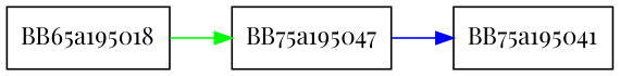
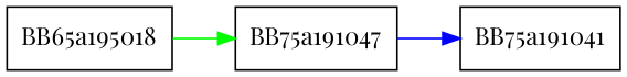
  digraph {
    fontname="Playfair Display"
    rankdir=LR
    splines=ortho
    node [fontname="Playfair Display" shape=box]
    edge [fontname="Playfair Display"]
    n1 [label=BB65a195018]
-   BB75a195047
-   BB75a195041
+   BB75a195047 [label=BB75a191047]
+   BB75a195041 [label=BB75a191041]
    n1 -> BB75a195047 [color=green]
    BB75a195047 -> BB75a195041 [color=blue]
  }
